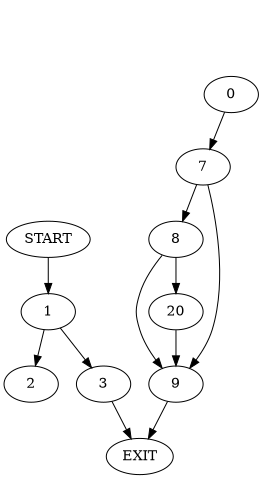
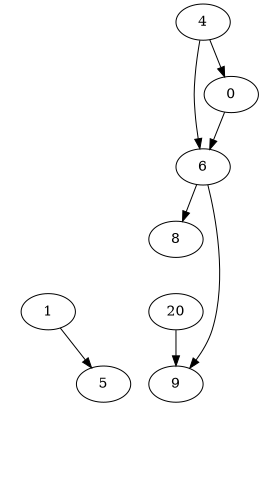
  digraph {
    fontname="DejaVu Serif"
    node [fontname="DejaVu Serif"]
    edge [fontname="DejaVu Serif"]
-   n1 [label=START]
    1
-   2
-   3
-   n5 [label=EXIT]
-   6 [label=7]
+   3 [label=5]
+   4
+   6
    n8 [label=0]
    8
    9
    n11 [label=20]
-   n1 -> 1
-   1 -> 2
    1 -> 3
-   3 -> n5
+   4 -> 6
+   4 -> n8
    6 -> 8
    6 -> 9
    n8 -> 6
-   8 -> 9
-   8 -> n11
-   9 -> n5
    n11 -> 9
  }
